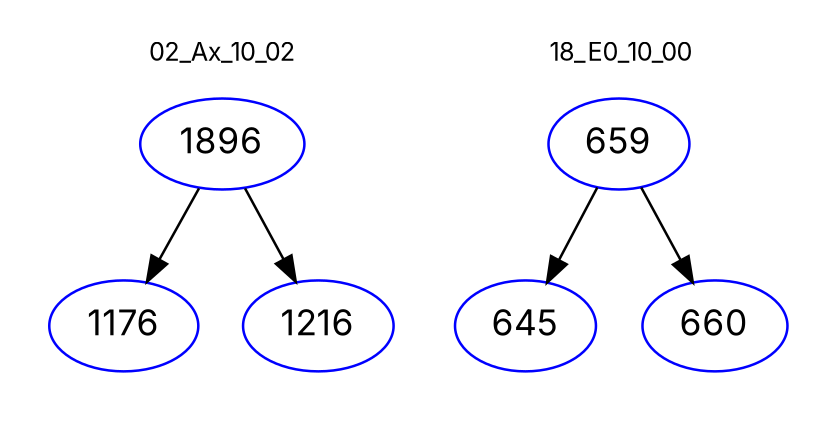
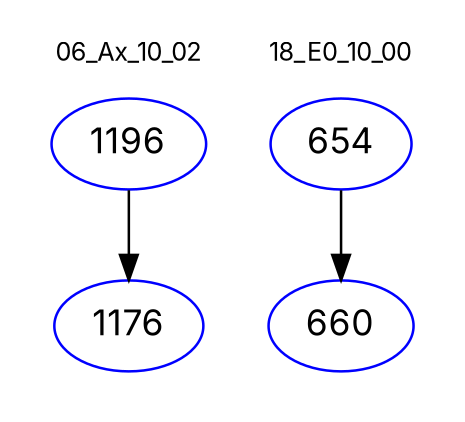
  digraph {
    fontname=Inter
    node [color=blue fontname=Inter]
    edge [color=black fontname=Inter]
-   n1 [label=1896]
+   n1 [label=1196]
    n2 [label=1176]
-   n3 [label=1216]
-   n4 [label=659]
-   n5 [label=645]
+   n4 [label=654]
    n6 [label=660]
    subgraph cluster_1 {
      color=white
      fontsize=10
-     label="02_Ax_10_02"
+     label="06_Ax_10_02"
      n1
      n2
-     n3
    }
    subgraph cluster_2 {
      color=white
      fontsize=10
      label="18_E0_10_00"
      n4
-     n5
      n6
    }
    n1 -> n2
-   n1 -> n3
-   n4 -> n5
    n4 -> n6
  }
